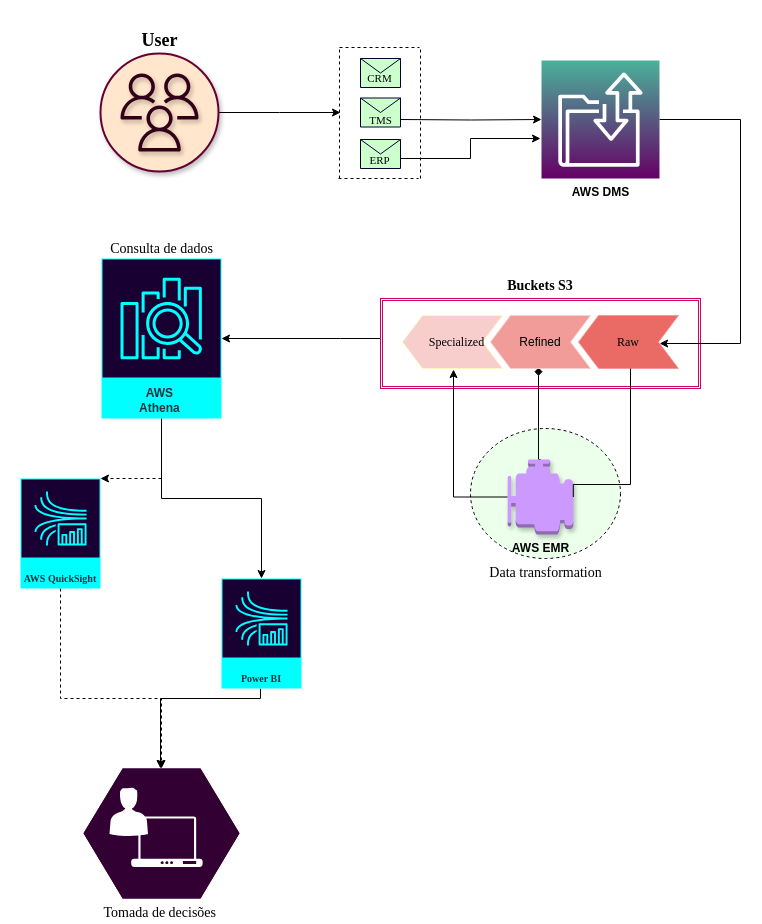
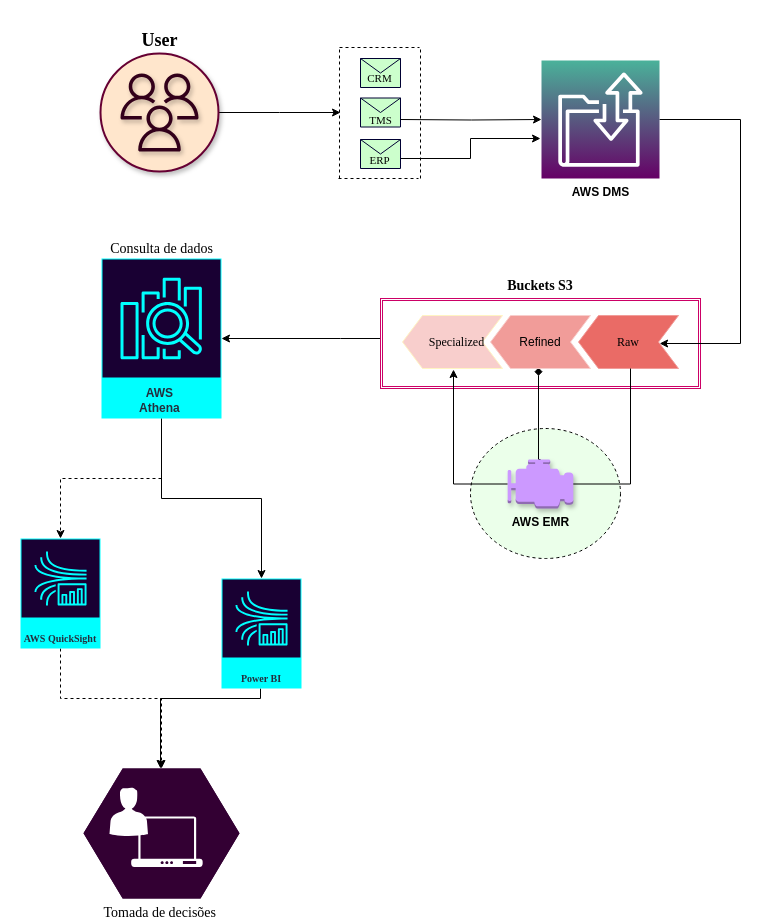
  <mxCell id="0" />
  <mxCell id="1" parent="0" />
  <mxCell id="2" value="Attribute" style="ellipse;whiteSpace=wrap;html=1;align=center;dashed=1;fillColor=#EBFFEA;" vertex="1" parent="1"><mxGeometry x="470" y="428" width="150" height="130" as="geometry" /></mxCell>
  <mxCell id="3" style="edgeStyle=orthogonalEdgeStyle;rounded=0;orthogonalLoop=1;jettySize=auto;html=1;" edge="1" parent="1" source="4"><mxGeometry relative="1" as="geometry"><mxPoint x="540" y="138" as="targetPoint" /><Array as="points"><mxPoint x="470" y="158" /><mxPoint x="470" y="138" /></Array></mxGeometry></mxCell>
  <mxCell id="4" value="" style="shape=message;html=1;html=1;outlineConnect=0;labelPosition=center;verticalLabelPosition=bottom;align=center;verticalAlign=top;fillColor=#CCFFCC;strokeColor=#000033;" vertex="1" parent="1"><mxGeometry x="360" y="139" width="40" height="29" as="geometry" /></mxCell>
  <mxCell id="5" value="" style="shape=message;html=1;html=1;outlineConnect=0;labelPosition=center;verticalLabelPosition=bottom;align=center;verticalAlign=top;fillColor=#CCFFCC;strokeColor=#000033;" vertex="1" parent="1"><mxGeometry x="360" y="97.5" width="40" height="29" as="geometry" /></mxCell>
  <mxCell id="6" style="edgeStyle=orthogonalEdgeStyle;rounded=0;orthogonalLoop=1;jettySize=auto;html=1;" edge="1" parent="1" source="7" target="28"><mxGeometry relative="1" as="geometry"><Array as="points"><mxPoint x="340" y="338" /><mxPoint x="340" y="338" /></Array></mxGeometry></mxCell>
  <mxCell id="7" value="" style="shape=ext;double=1;rounded=1;whiteSpace=wrap;html=1;strokeColor=#CC0066;fillColor=#FFFFFF;arcSize=0;" vertex="1" parent="1"><mxGeometry x="380" y="298" width="320" height="90" as="geometry" /></mxCell>
  <mxCell id="8" style="edgeStyle=orthogonalEdgeStyle;rounded=0;orthogonalLoop=1;jettySize=auto;html=1;" edge="1" parent="1" source="9"><mxGeometry relative="1" as="geometry"><mxPoint x="340" y="112" as="targetPoint" /></mxGeometry></mxCell>
  <mxCell id="9" value="" style="ellipse;whiteSpace=wrap;html=1;aspect=fixed;shadow=1;pointerEvents=1;strokeColor=#660033;strokeWidth=2;fontFamily=Helvetica;fontSize=12;fontColor=default;fillColor=#FFE6CC;" parent="1" vertex="1"><mxGeometry x="100" y="53" width="118" height="118" as="geometry" /></mxCell>
  <mxCell id="10" value="" style="endArrow=none;dashed=1;html=1;rounded=0;" parent="1" edge="1"><mxGeometry width="50" height="50" relative="1" as="geometry"><mxPoint x="420" y="178" as="sourcePoint" /><mxPoint x="420" y="48" as="targetPoint" /><Array as="points" /></mxGeometry></mxCell>
  <mxCell id="11" value="" style="endArrow=none;dashed=1;html=1;rounded=0;" parent="1" edge="1"><mxGeometry width="50" height="50" relative="1" as="geometry"><mxPoint x="339" y="47" as="sourcePoint" /><mxPoint x="419" y="47" as="targetPoint" /><Array as="points"><mxPoint x="369" y="47" /></Array></mxGeometry></mxCell>
  <mxCell id="12" value="" style="shape=message;html=1;html=1;outlineConnect=0;labelPosition=center;verticalLabelPosition=bottom;align=center;verticalAlign=top;fillColor=#CCFFCC;strokeColor=#000033;" parent="1" vertex="1"><mxGeometry x="360" y="58" width="40" height="29" as="geometry" /></mxCell>
  <mxCell id="13" style="edgeStyle=orthogonalEdgeStyle;rounded=0;orthogonalLoop=1;jettySize=auto;html=1;exitX=0;exitY=0.5;exitDx=0;exitDy=0;exitPerimeter=0;entryX=0;entryY=0.5;entryDx=0;entryDy=0;entryPerimeter=0;" edge="1" parent="1" source="16" target="16"><mxGeometry relative="1" as="geometry" /></mxCell>
  <mxCell id="14" style="edgeStyle=orthogonalEdgeStyle;rounded=0;orthogonalLoop=1;jettySize=auto;html=1;exitX=0.5;exitY=0;exitDx=0;exitDy=0;exitPerimeter=0;entryX=0.52;entryY=0.981;entryDx=0;entryDy=0;entryPerimeter=0;endArrow=diamond;" edge="1" parent="1" source="16" target="22"><mxGeometry relative="1" as="geometry"><Array as="points"><mxPoint x="538" y="459" /></Array></mxGeometry></mxCell>
  <mxCell id="15" style="edgeStyle=orthogonalEdgeStyle;rounded=0;orthogonalLoop=1;jettySize=auto;html=1;entryX=0.49;entryY=1.019;entryDx=0;entryDy=0;entryPerimeter=0;" edge="1" parent="1" source="16" target="21"><mxGeometry relative="1" as="geometry" /></mxCell>
- <mxCell id="16" value="&lt;b&gt;AWS EMR&lt;/b&gt;" style="outlineConnect=0;dashed=0;verticalLabelPosition=bottom;verticalAlign=top;align=center;html=1;shape=mxgraph.aws3.emr_engine;fillColor=#CC99FF;gradientColor=none;shadow=1;pointerEvents=1;strokeColor=#6600CC;strokeWidth=2;fontFamily=Helvetica;fontSize=12;fontColor=default;" parent="1" vertex="1"><mxGeometry x="507.19" y="459" width="65.63" height="75" as="geometry" /></mxCell>
+ <mxCell id="16" value="&lt;b&gt;AWS EMR&lt;/b&gt;" style="outlineConnect=0;dashed=0;verticalLabelPosition=bottom;verticalAlign=top;align=center;html=1;shape=mxgraph.aws3.emr_engine;fillColor=#CC99FF;gradientColor=none;shadow=1;pointerEvents=1;strokeColor=#6600CC;strokeWidth=2;fontFamily=Helvetica;fontSize=12;fontColor=default;" parent="1" vertex="1"><mxGeometry x="507.19" y="459" width="65.63" height="49" as="geometry" /></mxCell>
  <mxCell id="17" value="" style="sketch=0;outlineConnect=0;fontColor=#232F3E;gradientColor=none;fillColor=#33001A;strokeColor=#660033;dashed=0;verticalLabelPosition=bottom;verticalAlign=top;align=center;html=1;fontSize=12;fontStyle=0;aspect=fixed;pointerEvents=1;shape=mxgraph.aws4.users;shadow=1;strokeWidth=2;fontFamily=Helvetica;" parent="1" vertex="1"><mxGeometry x="120" y="73" width="78" height="78" as="geometry" /></mxCell>
- <mxCell id="18" value="&lt;font face=&quot;Georgia&quot; style=&quot;font-size: 14px;&quot;&gt;Data transformation&lt;/font&gt;" style="text;html=1;align=center;verticalAlign=middle;resizable=0;points=[];autosize=1;strokeColor=none;fillColor=none;fontSize=12;fontFamily=Helvetica;fontColor=default;" parent="1" vertex="1"><mxGeometry x="470" y="558" width="150" height="30" as="geometry" /></mxCell>
  <mxCell id="19" value="&lt;font face=&quot;Georgia&quot; style=&quot;font-size: 18px;&quot;&gt;&lt;b&gt;User&lt;/b&gt;&lt;/font&gt;" style="text;html=1;align=center;verticalAlign=middle;resizable=0;points=[];autosize=1;strokeColor=none;fillColor=none;fontSize=12;fontFamily=Helvetica;fontColor=default;" parent="1" vertex="1"><mxGeometry x="124" y="20" width="70" height="40" as="geometry" /></mxCell>
  <mxCell id="20" value="&lt;font style=&quot;font-size: 14px;&quot; face=&quot;Georgia&quot;&gt;Buckets S3&lt;br&gt;&lt;br&gt;&lt;/font&gt;" style="swimlane;childLayout=stackLayout;horizontal=1;fillColor=none;horizontalStack=1;resizeParent=1;resizeParentMax=0;resizeLast=0;collapsible=0;strokeColor=none;stackBorder=10;stackSpacing=-12;resizable=1;align=center;points=[];whiteSpace=wrap;html=1;" vertex="1" parent="1"><mxGeometry x="392" y="282" width="296" height="96" as="geometry" /></mxCell>
  <mxCell id="21" value="&lt;font style=&quot;border-color: var(--border-color);&quot; face=&quot;Georgia&quot;&gt;&amp;nbsp; &amp;nbsp;Specialized&lt;/font&gt;" style="shape=step;perimeter=stepPerimeter;fixedSize=1;points=[];whiteSpace=wrap;html=1;fillColor=#F8CECC;strokeColor=#FFF4C3;flipH=1;" vertex="1" parent="20"><mxGeometry x="10" y="33" width="100" height="53" as="geometry" /></mxCell>
  <mxCell id="22" value="Refined" style="shape=step;perimeter=stepPerimeter;fixedSize=1;points=[];whiteSpace=wrap;html=1;fillColor=#F19C99;strokeColor=#F8CECC;flipH=1;" vertex="1" parent="20"><mxGeometry x="98" y="33" width="100" height="53" as="geometry" /></mxCell>
  <mxCell id="23" value="&lt;font style=&quot;border-color: var(--border-color);&quot; face=&quot;Georgia&quot;&gt;Raw&lt;/font&gt;" style="shape=step;perimeter=stepPerimeter;fixedSize=1;points=[];whiteSpace=wrap;html=1;fillColor=#EA6B66;strokeColor=#F19C99;flipH=1;" vertex="1" parent="20"><mxGeometry x="186" y="33" width="100" height="53" as="geometry" /></mxCell>
  <mxCell id="24" style="edgeStyle=orthogonalEdgeStyle;rounded=0;orthogonalLoop=1;jettySize=auto;html=1;" edge="1" parent="1" source="25" target="23"><mxGeometry relative="1" as="geometry"><Array as="points"><mxPoint x="740" y="119" /><mxPoint x="740" y="343" /></Array></mxGeometry></mxCell>
  <mxCell id="25" value="&lt;b style=&quot;border-color: var(--border-color); color: rgb(0, 0, 0);&quot;&gt;&amp;nbsp;AWS DMS&amp;nbsp;&lt;/b&gt;" style="sketch=0;points=[[0,0,0],[0.25,0,0],[0.5,0,0],[0.75,0,0],[1,0,0],[0,1,0],[0.25,1,0],[0.5,1,0],[0.75,1,0],[1,1,0],[0,0.25,0],[0,0.5,0],[0,0.75,0],[1,0.25,0],[1,0.5,0],[1,0.75,0]];outlineConnect=0;fontColor=#232F3E;gradientColor=#4AB29A;gradientDirection=north;fillColor=#660066;strokeColor=#ffffff;dashed=0;verticalLabelPosition=bottom;verticalAlign=top;align=center;html=1;fontSize=12;fontStyle=0;aspect=fixed;shape=mxgraph.aws4.resourceIcon;resIcon=mxgraph.aws4.transfer_family;" vertex="1" parent="1"><mxGeometry x="541" y="60" width="118" height="118" as="geometry" /></mxCell>
  <mxCell id="26" style="edgeStyle=orthogonalEdgeStyle;rounded=0;orthogonalLoop=1;jettySize=auto;html=1;dashed=1;" edge="1" parent="1" source="28" target="31"><mxGeometry relative="1" as="geometry"><Array as="points"><mxPoint x="161" y="478" /><mxPoint x="60" y="478" /></Array></mxGeometry></mxCell>
  <mxCell id="27" style="edgeStyle=orthogonalEdgeStyle;rounded=0;orthogonalLoop=1;jettySize=auto;html=1;" edge="1" parent="1" source="28" target="33"><mxGeometry relative="1" as="geometry" /></mxCell>
  <mxCell id="28" value="&lt;font style=&quot;font-size: 12px;&quot;&gt;AWS&amp;nbsp;&lt;br&gt;Athena&amp;nbsp;&lt;/font&gt;" style="sketch=0;outlineConnect=0;fontColor=#232F3E;gradientColor=none;strokeColor=#00FFFF;fillColor=#190033;dashed=0;verticalLabelPosition=middle;verticalAlign=bottom;align=center;html=1;whiteSpace=wrap;fontSize=10;fontStyle=1;spacing=3;shape=mxgraph.aws4.productIcon;prIcon=mxgraph.aws4.elasticsearch_service;" vertex="1" parent="1"><mxGeometry x="101" y="258" width="120" height="160" as="geometry" /></mxCell>
  <mxCell id="29" value="&lt;font style=&quot;font-size: 14px;&quot; face=&quot;Georgia&quot;&gt;Consulta de dados&lt;/font&gt;" style="text;html=1;align=center;verticalAlign=middle;resizable=0;points=[];autosize=1;strokeColor=none;fillColor=none;" vertex="1" parent="1"><mxGeometry x="91" y="234" width="140" height="30" as="geometry" /></mxCell>
  <mxCell id="30" style="edgeStyle=orthogonalEdgeStyle;rounded=0;orthogonalLoop=1;jettySize=auto;html=1;entryX=0.5;entryY=0;entryDx=0;entryDy=0;entryPerimeter=0;dashed=1;" edge="1" parent="1" source="31" target="41"><mxGeometry relative="1" as="geometry"><Array as="points"><mxPoint x="60" y="698" /><mxPoint x="161" y="698" /></Array></mxGeometry></mxCell>
- <mxCell id="31" value="&lt;font face=&quot;Georgia&quot;&gt;AWS QuickSight&lt;/font&gt;" style="sketch=0;outlineConnect=0;fontColor=#232F3E;gradientColor=none;strokeColor=#00FFFF;fillColor=#190033;dashed=0;verticalLabelPosition=middle;verticalAlign=bottom;align=center;html=1;whiteSpace=wrap;fontSize=10;fontStyle=1;spacing=3;shape=mxgraph.aws4.productIcon;prIcon=mxgraph.aws4.kinesis_data_analytics;" vertex="1" parent="1"><mxGeometry x="20" y="478" width="80" height="110" as="geometry" /></mxCell>
+ <mxCell id="31" value="&lt;font face=&quot;Georgia&quot;&gt;AWS QuickSight&lt;/font&gt;" style="sketch=0;outlineConnect=0;fontColor=#232F3E;gradientColor=none;strokeColor=#00FFFF;fillColor=#190033;dashed=0;verticalLabelPosition=middle;verticalAlign=bottom;align=center;html=1;whiteSpace=wrap;fontSize=10;fontStyle=1;spacing=3;shape=mxgraph.aws4.productIcon;prIcon=mxgraph.aws4.kinesis_data_analytics;" vertex="1" parent="1"><mxGeometry x="20" y="538" width="80" height="110" as="geometry" /></mxCell>
  <mxCell id="32" style="edgeStyle=orthogonalEdgeStyle;rounded=0;orthogonalLoop=1;jettySize=auto;html=1;" edge="1" parent="1" source="33"><mxGeometry relative="1" as="geometry"><mxPoint x="160" y="768" as="targetPoint" /><Array as="points"><mxPoint x="260" y="698" /><mxPoint x="160" y="698" /></Array></mxGeometry></mxCell>
  <mxCell id="33" value="&lt;font face=&quot;Georgia&quot;&gt;Power BI&lt;/font&gt;" style="sketch=0;outlineConnect=0;fontColor=#232F3E;gradientColor=none;strokeColor=#00FFFF;fillColor=#190033;dashed=0;verticalLabelPosition=middle;verticalAlign=bottom;align=center;html=1;whiteSpace=wrap;fontSize=10;fontStyle=1;spacing=3;shape=mxgraph.aws4.productIcon;prIcon=mxgraph.aws4.kinesis_data_analytics;" vertex="1" parent="1"><mxGeometry x="221" y="578" width="80" height="110" as="geometry" /></mxCell>
  <mxCell id="34" value="" style="endArrow=none;dashed=1;html=1;rounded=0;" edge="1" parent="1"><mxGeometry width="50" height="50" relative="1" as="geometry"><mxPoint x="339" y="178" as="sourcePoint" /><mxPoint x="339" y="48" as="targetPoint" /><Array as="points" /></mxGeometry></mxCell>
  <mxCell id="35" value="" style="endArrow=none;dashed=1;html=1;rounded=0;" edge="1" parent="1"><mxGeometry width="50" height="50" relative="1" as="geometry"><mxPoint x="338" y="178" as="sourcePoint" /><mxPoint x="418" y="178" as="targetPoint" /><Array as="points"><mxPoint x="368" y="178" /></Array></mxGeometry></mxCell>
  <mxCell id="36" value="&lt;font face=&quot;Georgia&quot; style=&quot;&quot;&gt;&lt;font style=&quot;font-size: 11px;&quot;&gt;CRM&lt;/font&gt;&lt;br&gt;&lt;/font&gt;" style="text;html=1;align=center;verticalAlign=middle;resizable=0;points=[];autosize=1;strokeColor=none;fillColor=none;" vertex="1" parent="1"><mxGeometry x="354" y="63" width="50" height="30" as="geometry" /></mxCell>
  <mxCell id="37" style="edgeStyle=orthogonalEdgeStyle;rounded=0;orthogonalLoop=1;jettySize=auto;html=1;" edge="1" parent="1" target="25"><mxGeometry relative="1" as="geometry"><mxPoint x="400" y="119" as="sourcePoint" /></mxGeometry></mxCell>
  <mxCell id="38" value="&lt;font face=&quot;Georgia&quot; style=&quot;&quot;&gt;&lt;font style=&quot;font-size: 11px;&quot;&gt;TMS&lt;/font&gt;&lt;br&gt;&lt;/font&gt;" style="text;html=1;align=center;verticalAlign=middle;resizable=0;points=[];autosize=1;strokeColor=none;fillColor=none;" vertex="1" parent="1"><mxGeometry x="355" y="105" width="50" height="30" as="geometry" /></mxCell>
  <mxCell id="39" value="&lt;font face=&quot;Georgia&quot; style=&quot;&quot;&gt;&lt;font style=&quot;font-size: 11px;&quot;&gt;ERP&lt;/font&gt;&lt;br&gt;&lt;/font&gt;" style="text;html=1;align=center;verticalAlign=middle;resizable=0;points=[];autosize=1;strokeColor=none;fillColor=none;" vertex="1" parent="1"><mxGeometry x="354" y="145" width="50" height="30" as="geometry" /></mxCell>
  <mxCell id="40" style="edgeStyle=orthogonalEdgeStyle;rounded=0;orthogonalLoop=1;jettySize=auto;html=1;entryX=1;entryY=0.5;entryDx=0;entryDy=0;entryPerimeter=0;endArrow=none;" edge="1" parent="1" source="23" target="16"><mxGeometry relative="1" as="geometry"><Array as="points"><mxPoint x="630" y="484" /></Array></mxGeometry></mxCell>
  <mxCell id="41" value="&lt;font style=&quot;font-size: 14px;&quot; face=&quot;Georgia&quot;&gt;Tomada de decisões&amp;nbsp;&lt;/font&gt;" style="verticalLabelPosition=bottom;sketch=0;html=1;fillColor=#330033;strokeColor=#ffffff;verticalAlign=top;align=center;points=[[0,0.5,0],[0.125,0.25,0],[0.25,0,0],[0.5,0,0],[0.75,0,0],[0.875,0.25,0],[1,0.5,0],[0.875,0.75,0],[0.75,1,0],[0.5,1,0],[0.125,0.75,0]];pointerEvents=1;shape=mxgraph.cisco_safe.compositeIcon;bgIcon=mxgraph.cisco_safe.design.blank_device;resIcon=mxgraph.cisco_safe.design.corporate_device;" vertex="1" parent="1"><mxGeometry x="83" y="768" width="156" height="130" as="geometry" /></mxCell>
